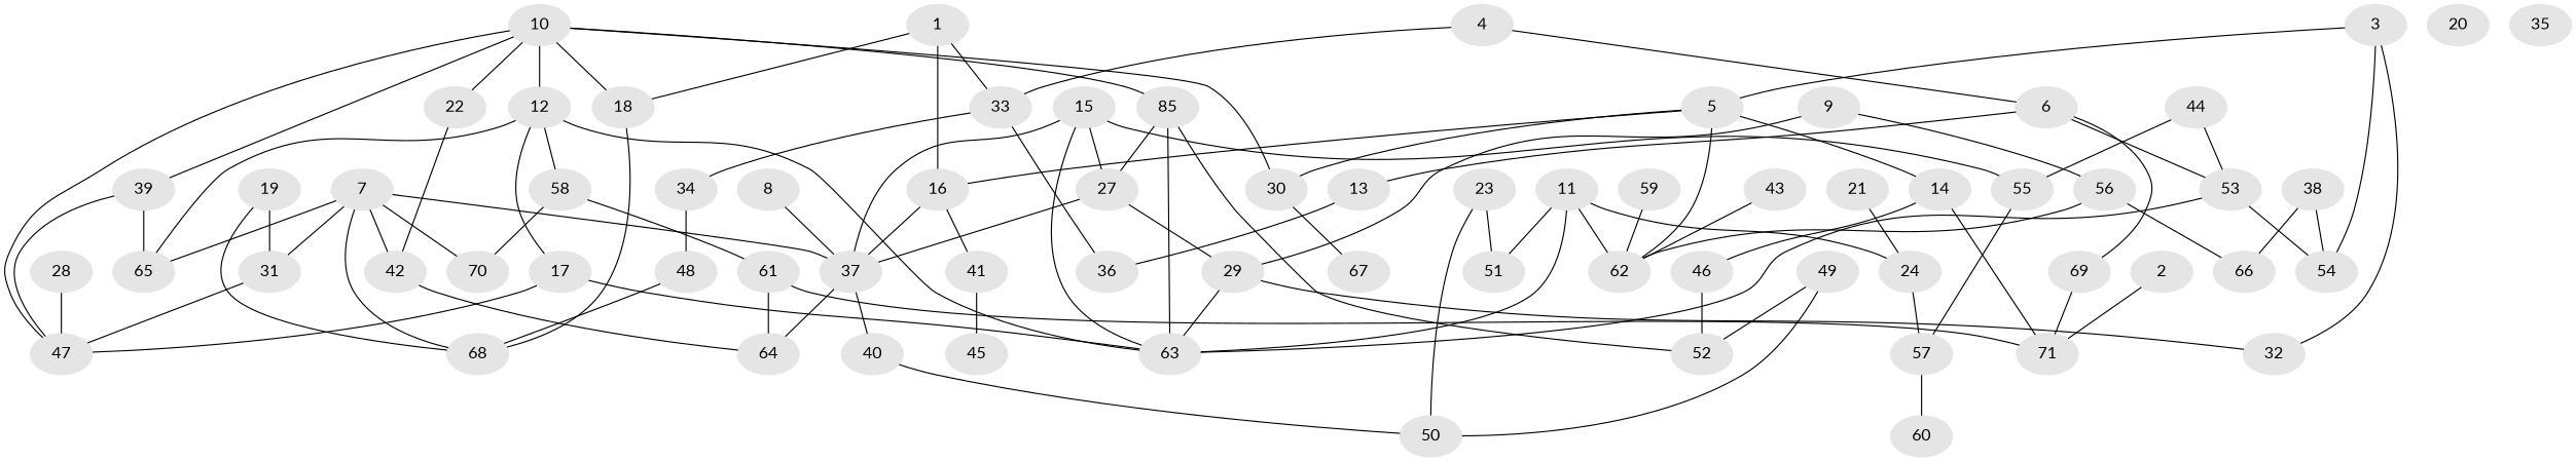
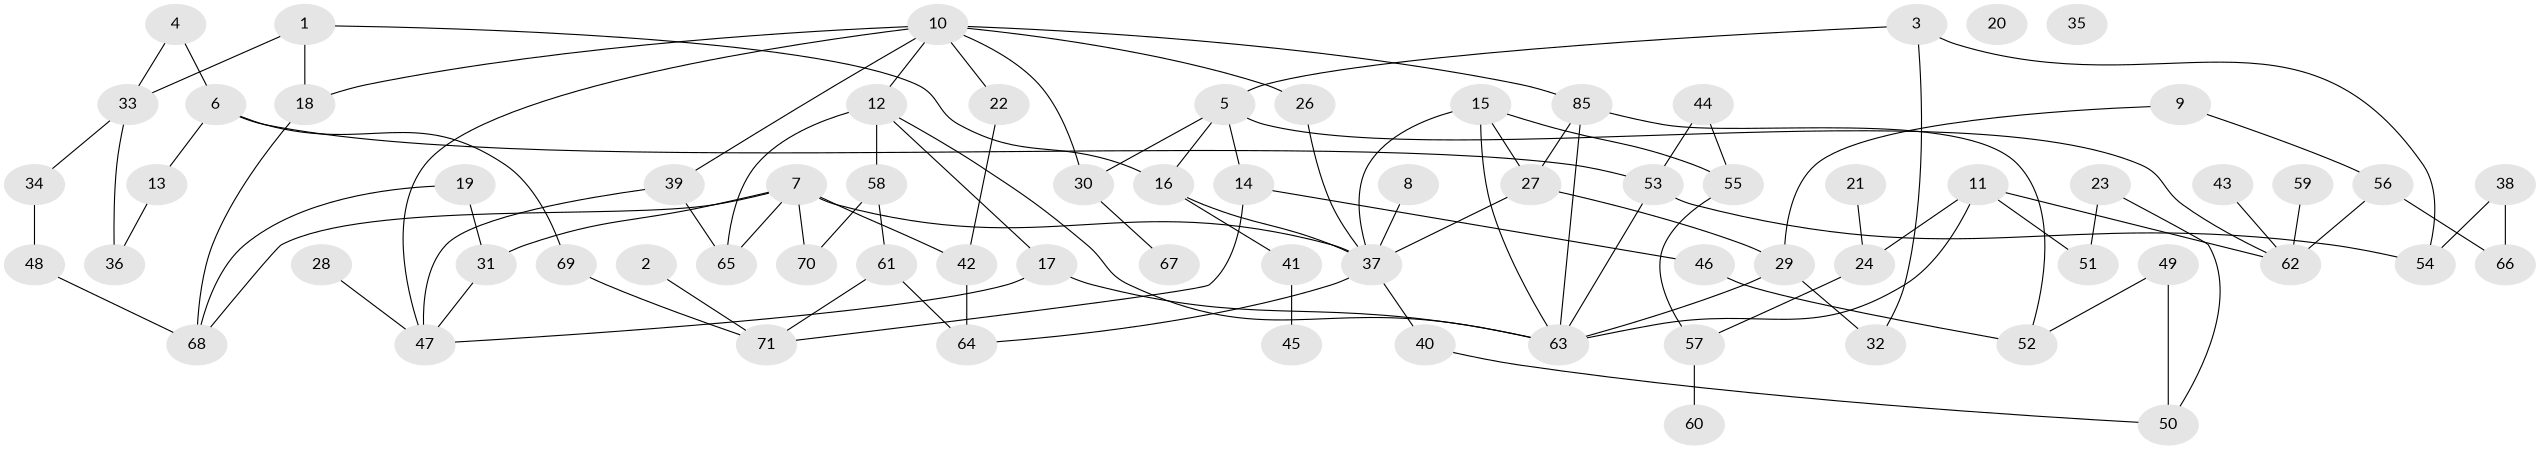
  graph {
    fontname=Lato
    node [color=gray90 fontname=Lato style=filled]
    edge [fontname=Lato]
    1
    16
    18
    33
    37
    41
    68
    36
    34
    2
    71
    3
    5
    32
    54
    14
    30
    62
    4
    6
    13
    53
    69
    46
    67
    63
    7
    31
    42
    65
    70
    47
    40
    64
    8
    9
    29
    56
    66
    10
    12
    22
    n43 [label=85]
+   26
    39
    17
    58
    27
    52
    11
    24
    51
    57
    61
    15
    55
    45
    19
    20
    21
    23
    50
    28
    48
    35
    38
    43
    44
    49
    60
    59
    1 -- 16
    1 -- 18
    1 -- 33
    16 -- 37
    16 -- 41
    18 -- 68
    33 -- 36
    33 -- 34
    37 -- 40
    37 -- 64
    41 -- 45
    34 -- 48
    2 -- 71
    3 -- 5
    3 -- 32
    3 -- 54
    5 -- 16
    5 -- 14
    5 -- 30
    5 -- 62
    14 -- 71
    14 -- 46
    30 -- 67
    4 -- 33
    4 -- 6
    6 -- 13
    6 -- 53
    6 -- 69
    13 -- 36
    53 -- 54
    53 -- 63
    69 -- 71
    46 -- 52
    7 -- 37
    7 -- 68
    7 -- 31
    7 -- 42
    7 -- 65
    7 -- 70
    31 -- 47
    42 -- 64
    40 -- 50
    8 -- 37
    9 -- 29
    9 -- 56
    29 -- 32
    29 -- 63
    56 -- 62
    56 -- 66
    10 -- 18
    10 -- 30
    10 -- 47
    10 -- 12
    10 -- 22
    10 -- n43
+   10 -- 26
    10 -- 39
    12 -- 63
    12 -- 65
    12 -- 17
    12 -- 58
    22 -- 42
    n43 -- 63
    n43 -- 27
    n43 -- 52
+   26 -- 37
    39 -- 65
    39 -- 47
    17 -- 63
    17 -- 47
    58 -- 70
    58 -- 61
    27 -- 37
    27 -- 29
    11 -- 62
    11 -- 63
    11 -- 24
    11 -- 51
    24 -- 57
    57 -- 60
    61 -- 71
    61 -- 64
    15 -- 37
    15 -- 63
    15 -- 27
    15 -- 55
    55 -- 57
    19 -- 68
    19 -- 31
    21 -- 24
    23 -- 51
    23 -- 50
    28 -- 47
    48 -- 68
    38 -- 54
    38 -- 66
    43 -- 62
    44 -- 53
    44 -- 55
    49 -- 52
    49 -- 50
    59 -- 62
  }
